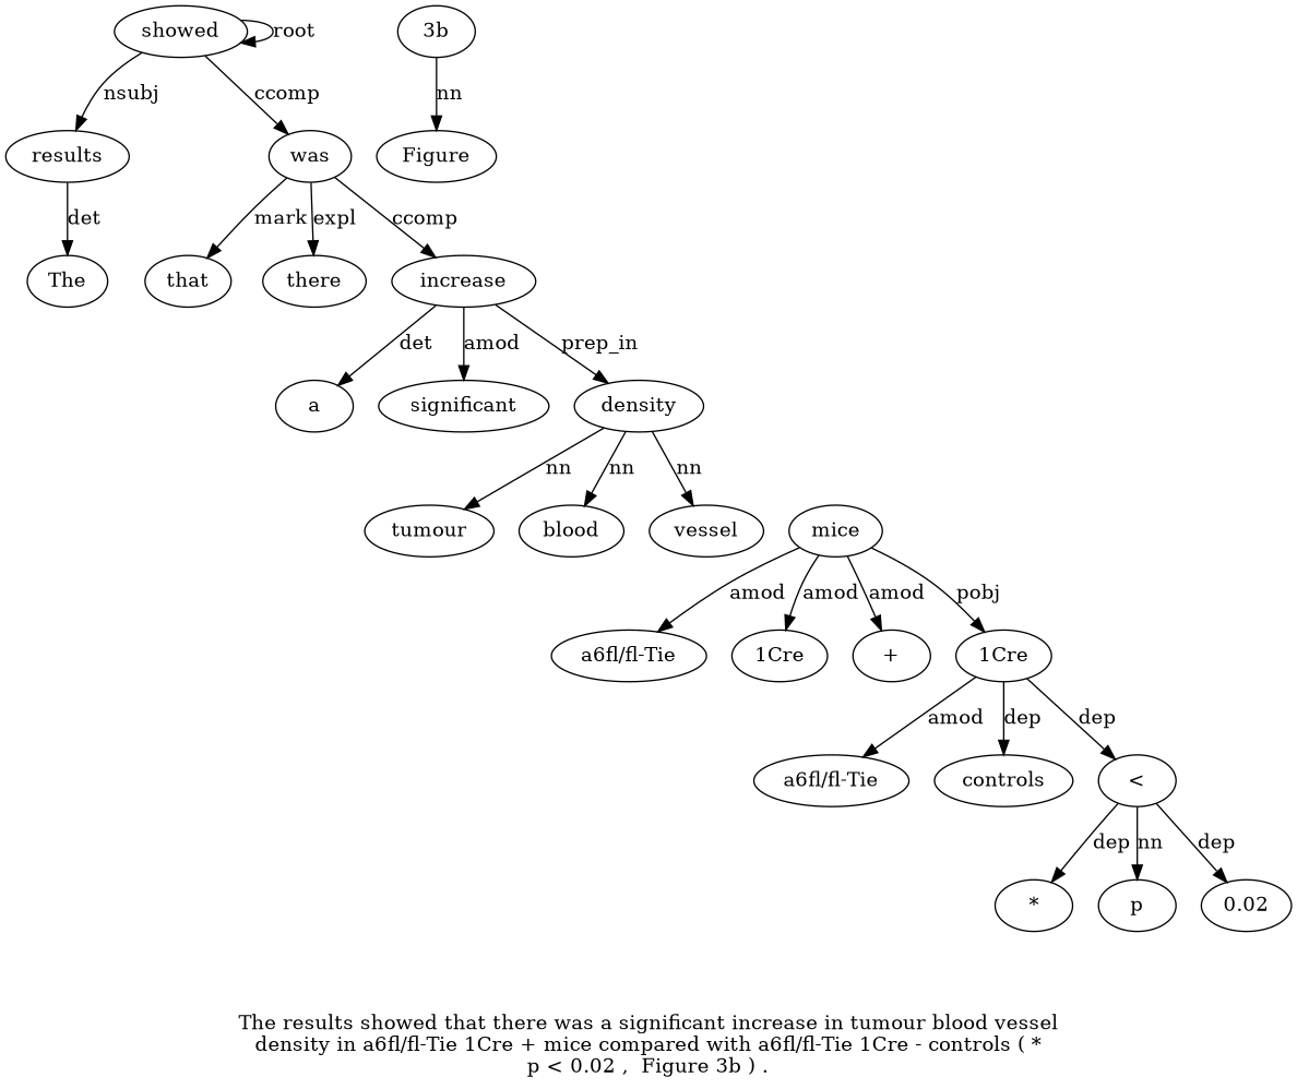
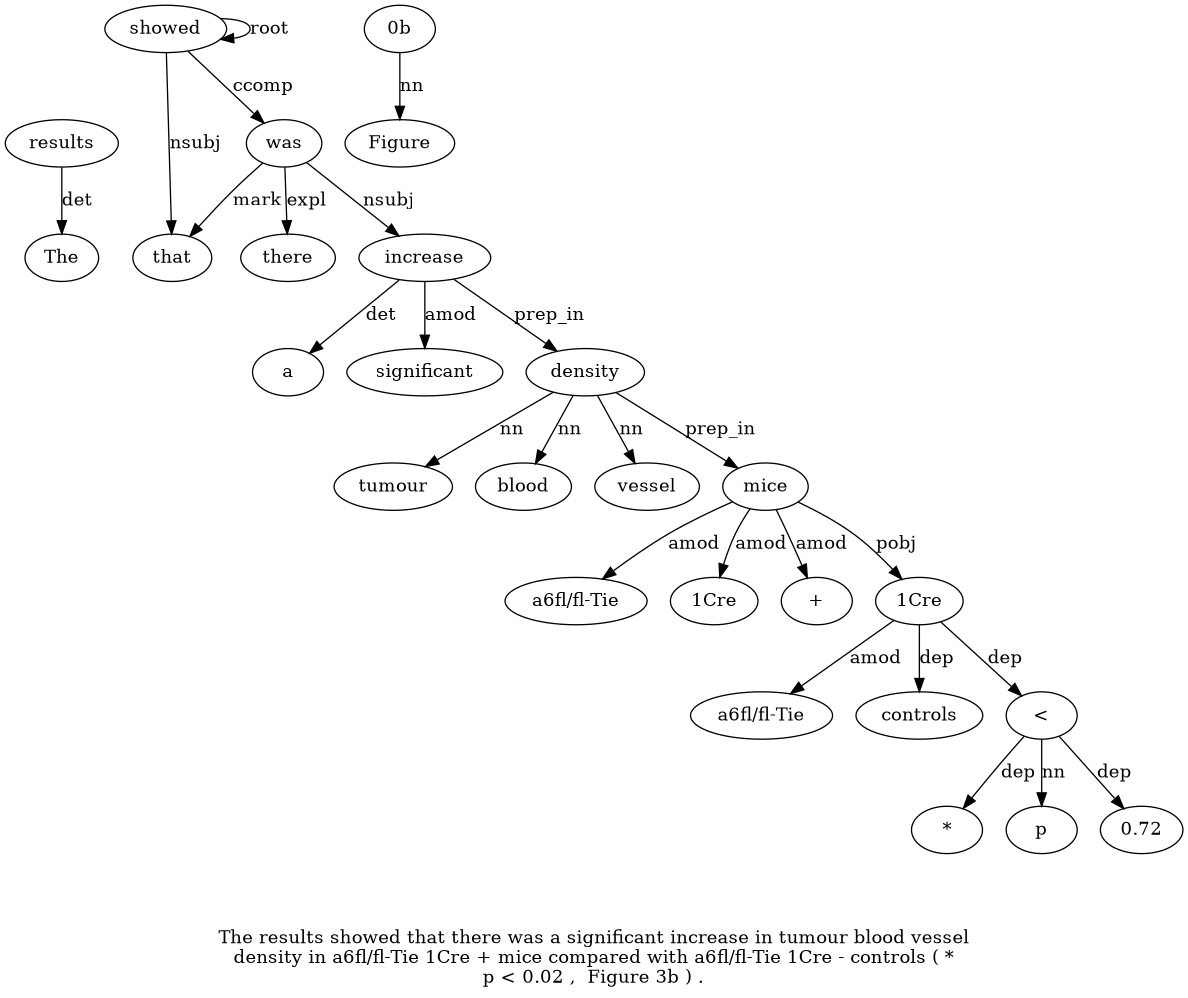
  digraph {
    label="The results showed that there was a significant increase in tumour blood vessel\ndensity in a6fl/fl-Tie 1Cre + mice compared with a6fl/fl-Tie 1Cre - controls ( *\np < 0.02 ,  Figure 3b ) ."
    node [fillcolor=white style=filled]
    n1 [label=results]
    n2 [label=The]
    n3 [label=showed]
    n4 [label=was]
    n5 [label=that]
    n6 [label=there]
    n7 [label=increase]
    n8 [label=a]
    n9 [label=significant]
    n10 [label=density]
    n11 [label=tumour]
    n12 [label=blood]
    n13 [label=vessel]
    n14 [label=mice]
    n15 [label="a6fl/fl-Tie"]
    n16 [label="1Cre"]
    n17 [label="+"]
    n18 [label="1Cre"]
    n19 [label="a6fl/fl-Tie"]
    n20 [label=controls]
    n21 [label="<"]
    n22 [label="*"]
    n23 [label=p]
-   n24 [label=0.02]
-   n25 [label="3b"]
+   n24 [label=0.72]
+   n25 [label="0b"]
    n26 [label=Figure]
    n1 -> n2 [label=det]
-   n3 -> n1 [label=nsubj]
+   n3 -> n5 [label=nsubj]
    n3 -> n3 [label=root]
    n3 -> n4 [label=ccomp]
    n4 -> n5 [label=mark]
    n4 -> n6 [label=expl]
-   n4 -> n7 [label=ccomp]
+   n4 -> n7 [label=nsubj]
    n7 -> n8 [label=det]
    n7 -> n9 [label=amod]
    n7 -> n10 [label=prep_in]
    n10 -> n11 [label=nn]
    n10 -> n12 [label=nn]
    n10 -> n13 [label=nn]
+   n10 -> n14 [label=prep_in]
    n14 -> n15 [label=amod]
    n14 -> n16 [label=amod]
    n14 -> n17 [label=amod]
    n14 -> n18 [label=pobj]
    n18 -> n19 [label=amod]
    n18 -> n20 [label=dep]
    n18 -> n21 [label=dep]
    n21 -> n22 [label=dep]
    n21 -> n23 [label=nn]
    n21 -> n24 [label=dep]
    n25 -> n26 [label=nn]
  }
